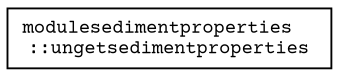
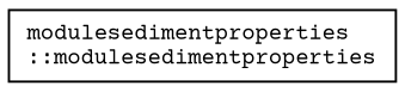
  digraph {
    rankdir=TB
    fontname="Courier Prime"
-   n1 [color=black fillcolor=white fontname="Courier Prime" fontsize=10 height=0.2 label="modulesedimentproperties\l::ungetsedimentproperties" shape=record style=filled width=0.4]
+   n1 [color=black fillcolor=white fontname="Courier Prime" fontsize=10 height=0.2 label="modulesedimentproperties\l::modulesedimentproperties" shape=record style=filled width=0.4]
  }
